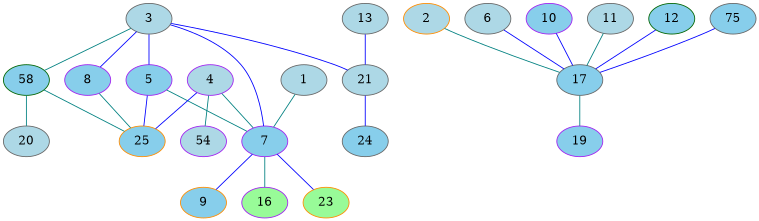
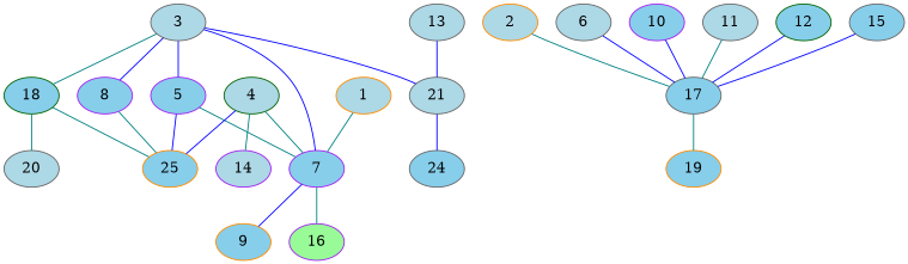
  graph {
    node [color=gray40 fillcolor=skyblue style=filled]
    edge [color=blue weight=1.0]
-   1 [fillcolor=lightblue]
+   1 [color=darkorange fillcolor=lightblue]
    7 [color=purple]
    9 [color=darkorange]
    16 [color=purple fillcolor=palegreen]
-   23 [color=darkorange fillcolor=palegreen]
    2 [color=darkorange fillcolor=lightblue]
    17
-   19 [color=purple]
+   19 [color=darkorange]
    3 [fillcolor=lightblue]
    5 [color=purple]
    8 [color=purple]
    21 [fillcolor=lightblue]
-   18 [color=darkgreen label=58]
+   18 [color=darkgreen]
    25 [color=darkorange]
    24
-   4 [color=purple fillcolor=lightblue]
-   14 [color=purple fillcolor=lightblue label=54]
+   4 [color=darkgreen fillcolor=lightblue]
+   14 [color=purple fillcolor=lightblue]
    20 [fillcolor=lightblue]
    6 [fillcolor=lightblue]
    10 [color=purple]
    11 [fillcolor=lightblue]
    12 [color=darkgreen]
    13 [fillcolor=lightblue]
-   15 [label=75]
+   15
    1 -- 7 [color=teal]
    7 -- 9
    7 -- 16 [color=teal]
-   7 -- 23
    2 -- 17 [color=teal]
    17 -- 19 [color=teal]
    3 -- 7
    3 -- 5
    3 -- 8
    3 -- 21
    3 -- 18 [color=teal]
    5 -- 7 [color=teal weight=2.0]
    5 -- 25 [weight=3.0]
    8 -- 25 [color=teal]
    21 -- 24
    18 -- 25 [color=teal]
    18 -- 20 [color=teal]
    4 -- 7 [color=teal]
    4 -- 25
    4 -- 14 [color=teal]
    6 -- 17
    10 -- 17
    11 -- 17 [color=teal]
    12 -- 17
    13 -- 21
    15 -- 17
  }
